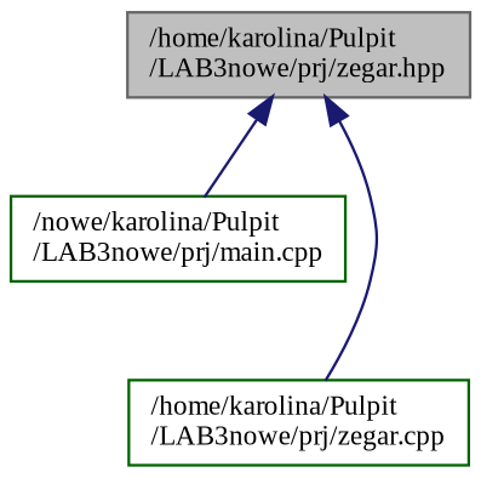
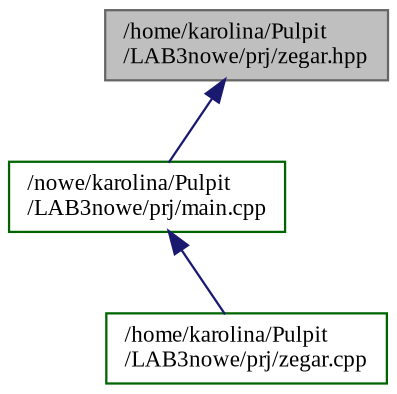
  digraph {
    fontname="Liberation Serif"
    node [color=darkgreen fillcolor=white fontname="Liberation Serif" fontsize=10 shape=record style=filled]
    edge [color=midnightblue dir=back fontname="Liberation Serif" fontsize=10 labelfontname=Helvetica labelfontsize=10 style=solid]
    n1 [color=gray40 fillcolor=grey75 fontcolor=black height=0.2 label="/home/karolina/Pulpit\l/LAB3nowe/prj/zegar.hpp" width=0.4]
    n2 [height=0.2 label="/nowe/karolina/Pulpit\l/LAB3nowe/prj/main.cpp" width=0.4]
    n3 [height=0.2 label="/home/karolina/Pulpit\l/LAB3nowe/prj/zegar.cpp" width=0.4]
    n1 -> n2
-   n1 -> n3
+   n2 -> n3
  }
